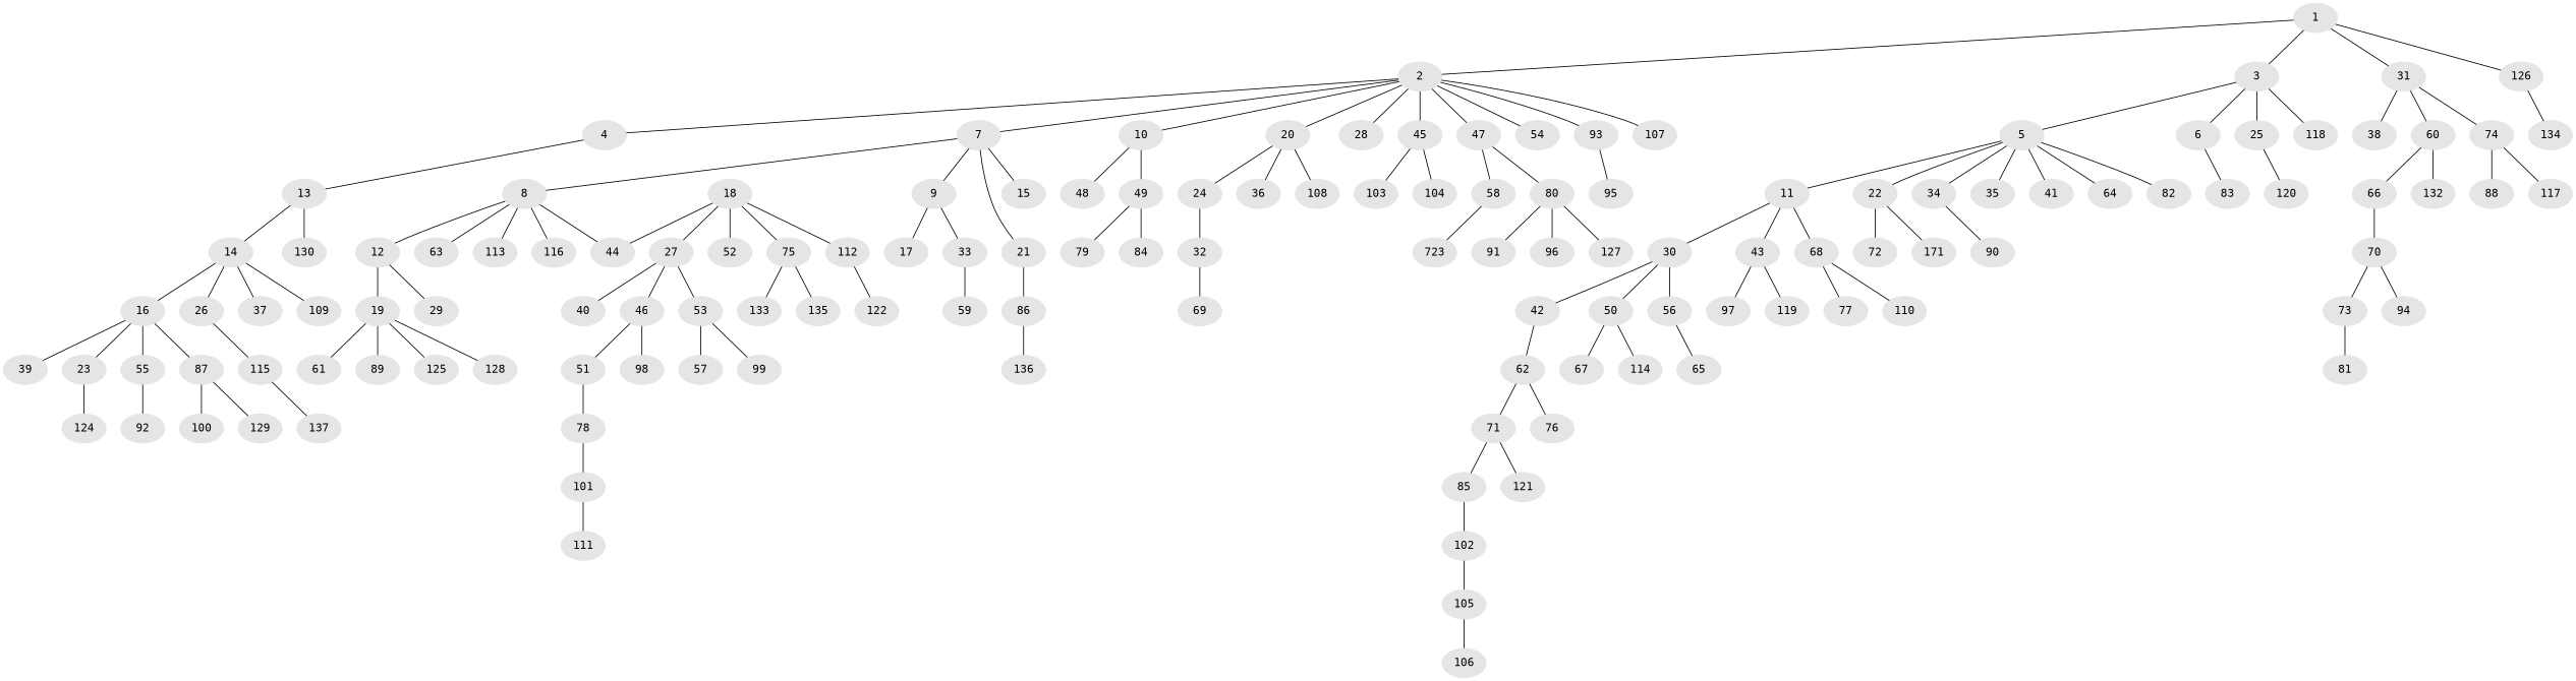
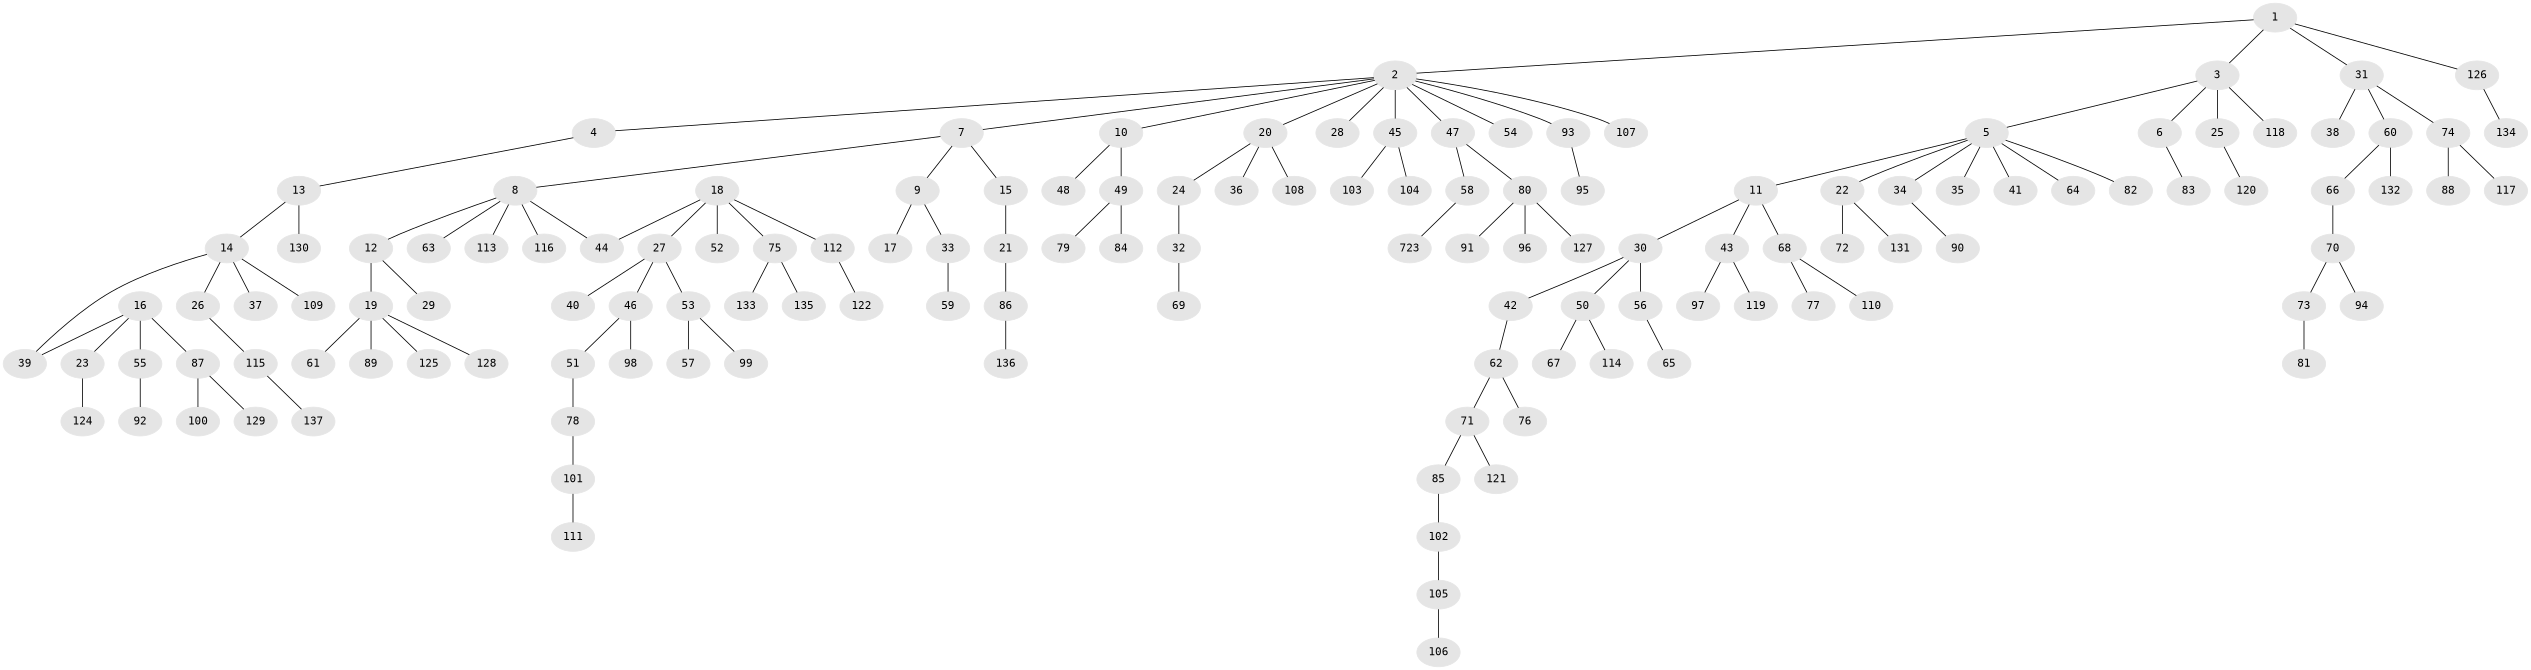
  graph {
    fontname="DejaVu Sans Mono"
    node [color=gray90 fontname="DejaVu Sans Mono" style=filled]
    edge [fontname="DejaVu Sans Mono"]
    1
    2
    3
    31
    126
    4
    7
    10
    20
    28
    45
    47
    54
    93
    107
    5
    6
    25
    118
    38
    60
    74
    134
    13
    8
    9
    15
    48
    49
    24
    36
    108
    103
    104
    58
    80
    95
    11
    22
    34
    35
    41
    64
    82
    83
    120
    14
    130
    30
    43
    68
    72
-   131 [label=171]
+   131
    90
    12
    63
    113
    116
    44
    17
    33
    21
    19
    29
    18
    27
    52
    75
    112
    59
    79
    84
    42
    50
    56
    97
    119
    77
    110
    61
    89
    125
    128
    16
    26
    37
    109
    23
    39
    55
    87
    115
    86
    124
    92
    100
    129
    40
    46
    53
    133
    135
    122
    32
    136
    69
    137
    51
    98
    57
    99
    62
    67
    114
    65
    66
    132
    88
    117
    71
    76
    78
    n123 [label=723]
    91
    96
    127
    101
    70
    85
    121
    73
    94
    81
    102
    111
    105
    106
    1 -- 2
    1 -- 3
    1 -- 31
    1 -- 126
    2 -- 4
    2 -- 7
    2 -- 10
    2 -- 20
    2 -- 28
    2 -- 45
    2 -- 47
    2 -- 54
    2 -- 93
    2 -- 107
    3 -- 5
    3 -- 6
    3 -- 25
    3 -- 118
    31 -- 38
    31 -- 60
    31 -- 74
    126 -- 134
    4 -- 13
    7 -- 8
    7 -- 9
    7 -- 15
    10 -- 48
    10 -- 49
    20 -- 24
    20 -- 36
    20 -- 108
    45 -- 103
    45 -- 104
    47 -- 58
    47 -- 80
    93 -- 95
    5 -- 11
    5 -- 22
    5 -- 34
    5 -- 35
    5 -- 41
    5 -- 64
    5 -- 82
    6 -- 83
    25 -- 120
    60 -- 66
    60 -- 132
    74 -- 88
    74 -- 117
    13 -- 14
    13 -- 130
    8 -- 12
    8 -- 63
    8 -- 113
    8 -- 116
    8 -- 44
    9 -- 17
    9 -- 33
-   7 -- 21
+   15 -- 21
    49 -- 79
    49 -- 84
    24 -- 32
    58 -- n123
    80 -- 91
    80 -- 96
    80 -- 127
    11 -- 30
    11 -- 43
    11 -- 68
    22 -- 72
    22 -- 131
    34 -- 90
-   14 -- 16
+   14 -- 39
    14 -- 26
    14 -- 37
    14 -- 109
    30 -- 42
    30 -- 50
    30 -- 56
    43 -- 97
    43 -- 119
    68 -- 77
    68 -- 110
    12 -- 19
    12 -- 29
    33 -- 59
    21 -- 86
    19 -- 61
    19 -- 89
    19 -- 125
    19 -- 128
    18 -- 44
    18 -- 27
    18 -- 52
    18 -- 75
    18 -- 112
    27 -- 40
    27 -- 46
    27 -- 53
    75 -- 133
    75 -- 135
    112 -- 122
    42 -- 62
    50 -- 67
    50 -- 114
    56 -- 65
    16 -- 23
    16 -- 39
    16 -- 55
    16 -- 87
    26 -- 115
    23 -- 124
    55 -- 92
    87 -- 100
    87 -- 129
    115 -- 137
    86 -- 136
    46 -- 51
    46 -- 98
    53 -- 57
    53 -- 99
    32 -- 69
    51 -- 78
    62 -- 71
    62 -- 76
    66 -- 70
    71 -- 85
    71 -- 121
    78 -- 101
    101 -- 111
    70 -- 73
    70 -- 94
    85 -- 102
    73 -- 81
    102 -- 105
    105 -- 106
  }
